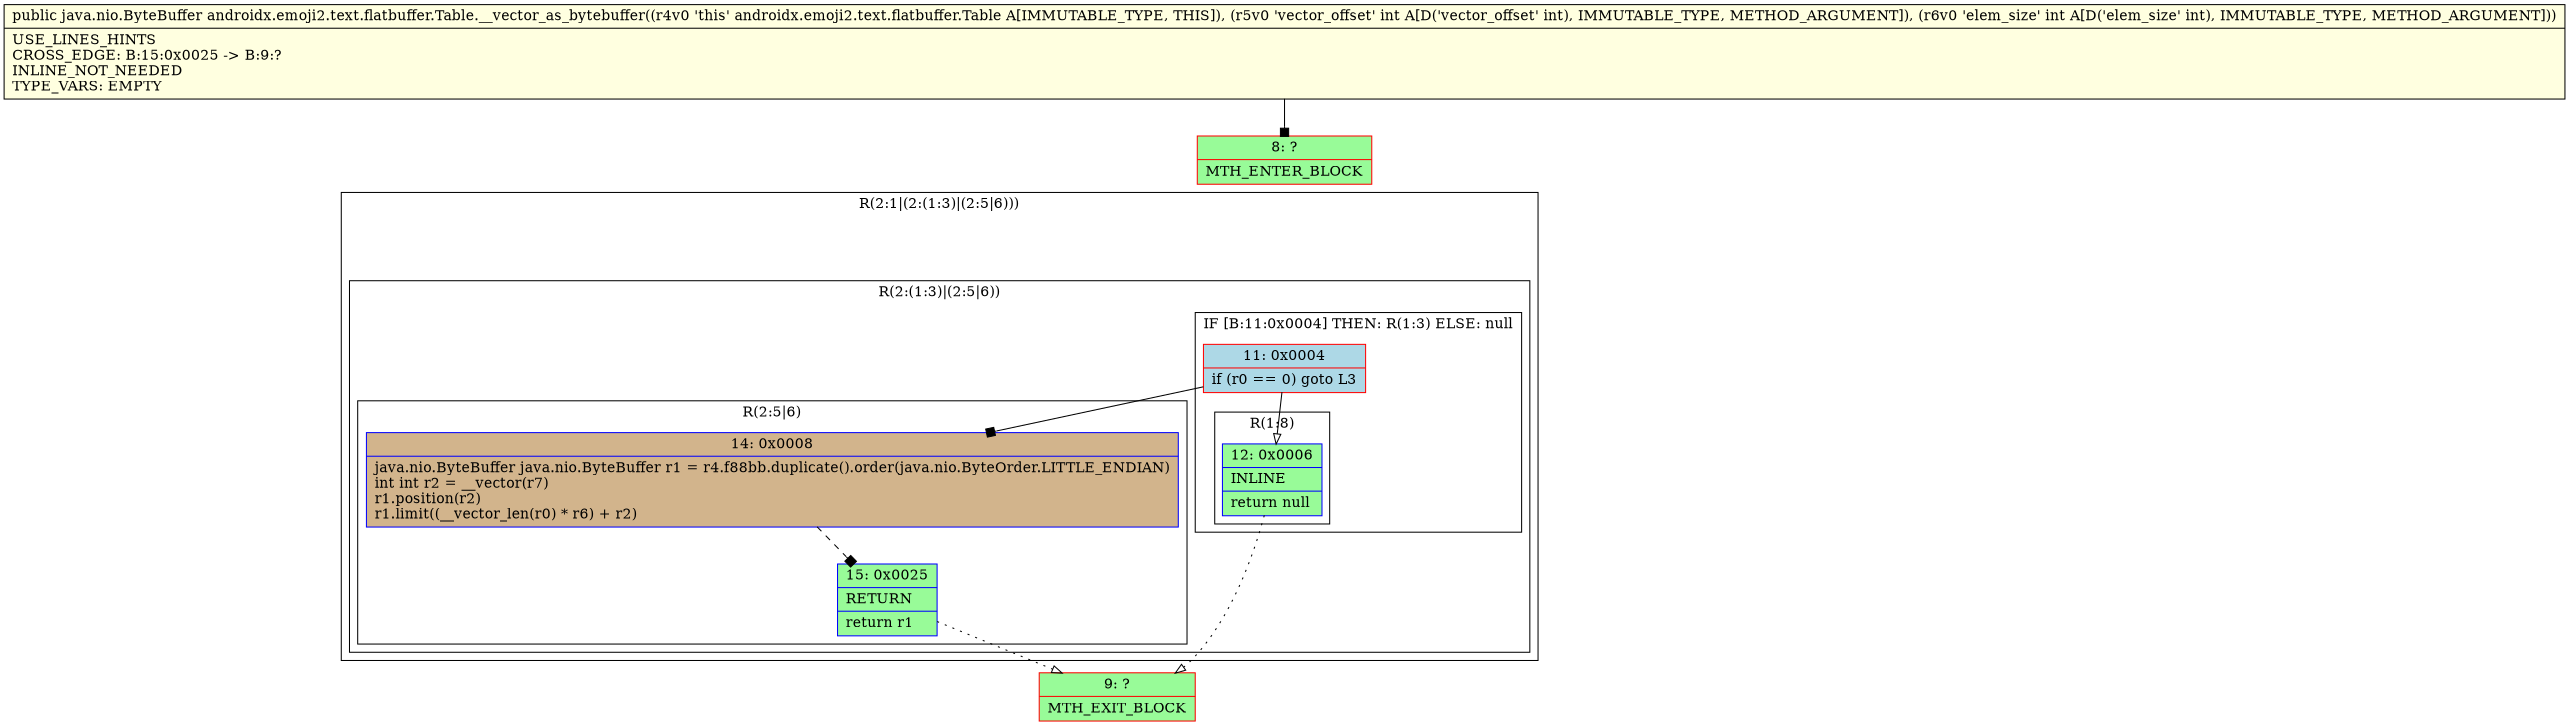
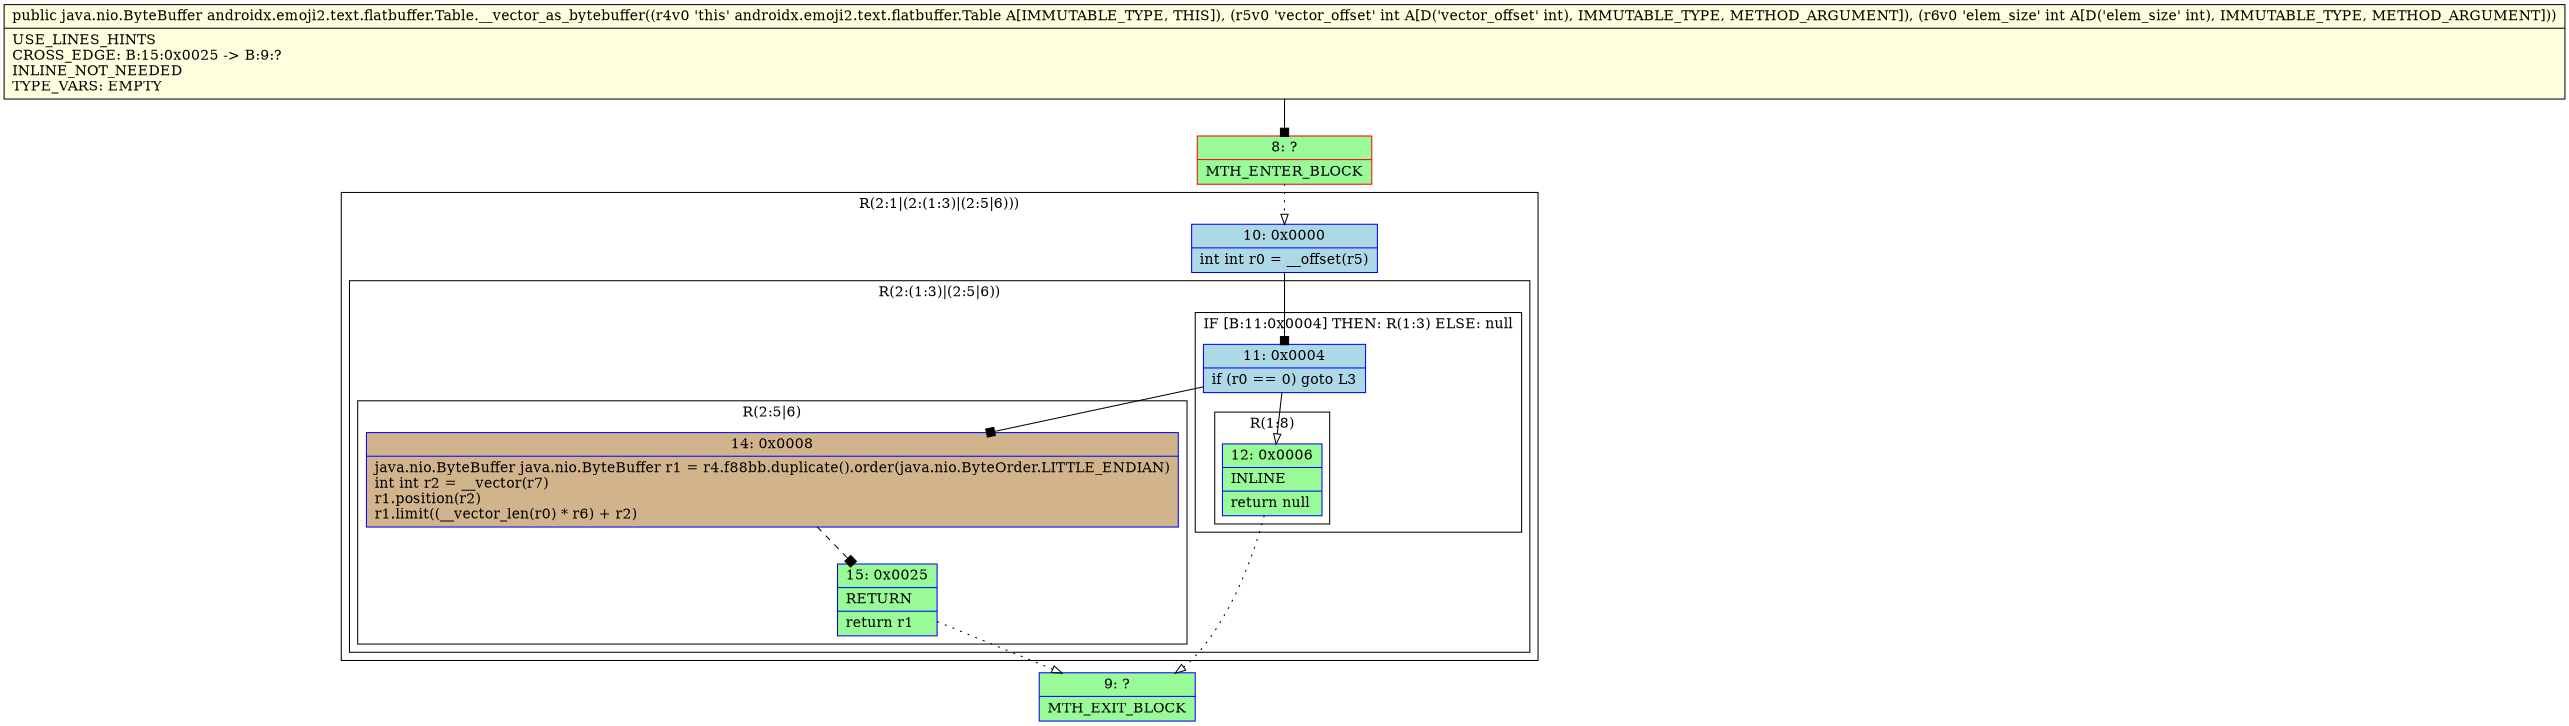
  digraph {
    node [color=blue fillcolor=palegreen shape=record style=filled]
    edge [arrowhead=onormal style=solid]
    n1 [label="{12\:\ 0x0006|INLINE\l|return null\l}"]
-   n2 [color=red fillcolor=lightblue label="{11\:\ 0x0004|if (r0 == 0) goto L3\l}"]
+   n2 [fillcolor=lightblue label="{11\:\ 0x0004|if (r0 == 0) goto L3\l}"]
    n3 [fillcolor=tan label="{14\:\ 0x0008|java.nio.ByteBuffer java.nio.ByteBuffer r1 = r4.f88bb.duplicate().order(java.nio.ByteOrder.LITTLE_ENDIAN)\lint int r2 = __vector(r7)\lr1.position(r2)\lr1.limit((__vector_len(r0) * r6) + r2)\l}"]
    n4 [label="{15\:\ 0x0025|RETURN\l|return r1\l}"]
-   n6 [color=red label="{9\:\ ?|MTH_EXIT_BLOCK\l}"]
+   n5 [fillcolor=lightblue label="{10\:\ 0x0000|int int r0 = __offset(r5)\l}"]
+   n6 [label="{9\:\ ?|MTH_EXIT_BLOCK\l}"]
    n7 [color=red label="{8\:\ ?|MTH_ENTER_BLOCK\l}"]
    n8 [fillcolor=lightyellow label="{public java.nio.ByteBuffer androidx.emoji2.text.flatbuffer.Table.__vector_as_bytebuffer((r4v0 'this' androidx.emoji2.text.flatbuffer.Table A[IMMUTABLE_TYPE, THIS]), (r5v0 'vector_offset' int A[D('vector_offset' int), IMMUTABLE_TYPE, METHOD_ARGUMENT]), (r6v0 'elem_size' int A[D('elem_size' int), IMMUTABLE_TYPE, METHOD_ARGUMENT]))  | USE_LINES_HINTS\lCROSS_EDGE: B:15:0x0025 \-\> B:9:?\lINLINE_NOT_NEEDED\lTYPE_VARS: EMPTY\l}" color=""]
    subgraph cluster_1 {
      label="R(2:1|(2:(1:3)|(2:5|6)))"
+     n5
      subgraph cluster_2 {
        label="R(2:(1:3)|(2:5|6))"
        subgraph cluster_3 {
          label="IF [B:11:0x0004] THEN: R(1:3) ELSE: null"
          n2
          subgraph cluster_4 {
            label="R(1:8)"
            n1
          }
        }
        subgraph cluster_5 {
          label="R(2:5|6)"
          n3
          n4
        }
      }
    }
    n1 -> n6 [style=dotted]
    n2 -> n1
    n2 -> n3 [arrowhead=box]
    n3 -> n4 [arrowhead=box style=dashed]
    n4 -> n6 [style=dotted]
+   n5 -> n2 [arrowhead=box]
+   n7 -> n5 [style=dotted]
    n8 -> n7 [arrowhead=box]
  }
